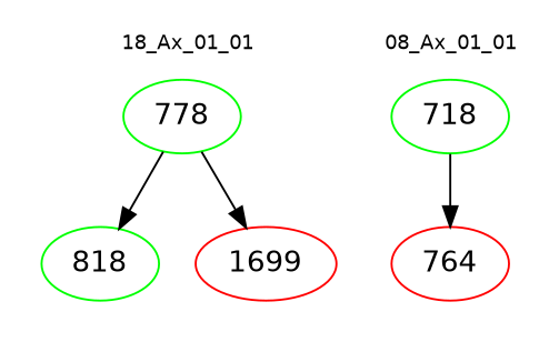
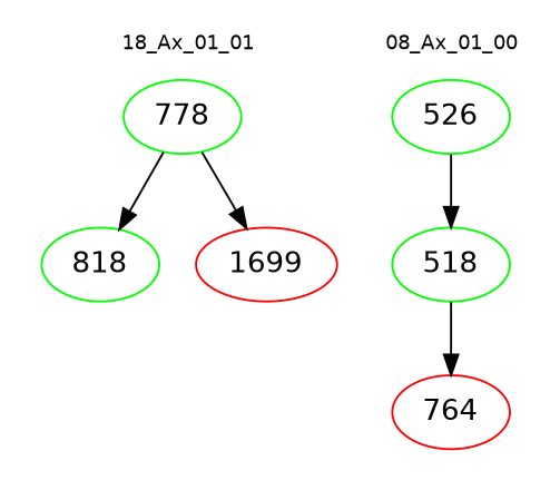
  digraph {
    fontname="DejaVu Sans"
    node [color=green fontname="DejaVu Sans"]
    edge [color=black fontname="DejaVu Sans"]
    n1 [label=778]
    n2 [label=818]
    n3 [color=red label=1699]
-   n5 [label=718]
+   n4 [label=526]
+   n5 [label=518]
    n6 [color=red label=764]
    subgraph cluster_1 {
      color=white
      fontsize=10
      label="18_Ax_01_01"
      n1
      n2
      n3
    }
    subgraph cluster_2 {
      color=white
      fontsize=10
-     label="08_Ax_01_01"
+     label="08_Ax_01_00"
+     n4
      n5
      n6
    }
    n1 -> n2
    n1 -> n3
+   n4 -> n5
    n5 -> n6
  }
